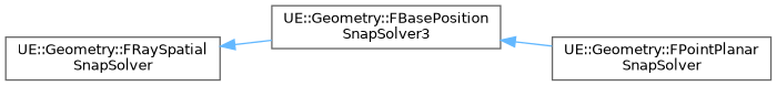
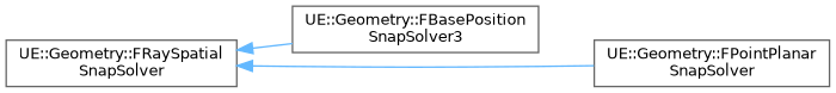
  digraph {
    rankdir=LR
    node [color=grey40 fillcolor=white fontname=Helvetica fontsize=10 shape=box style=filled]
    edge [color=steelblue1 dir=back fontname=Helvetica fontsize=10 labelfontname=Helvetica labelfontsize=10 style=solid]
    n1 [height=0.2 label="UE::Geometry::FBasePosition\lSnapSolver3" width=0.4]
    n2 [height=0.2 label="UE::Geometry::FPointPlanar\lSnapSolver" width=0.4]
    n3 [height=0.2 label="UE::Geometry::FRaySpatial\lSnapSolver" width=0.4]
-   n1 -> n2
+   n3 -> n2
    n3 -> n1
  }
